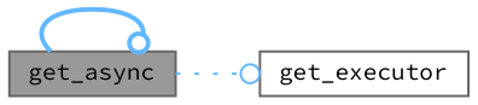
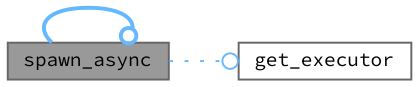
  digraph {
    rankdir=LR
    fontname="Source Code Pro"
    node [fontname="Source Code Pro" fontsize=10 shape=box style=filled]
    edge [color=steelblue1 fontname="Source Code Pro" fontsize=10 labelfontname=Helvetica labelfontsize=10 arrowhead=odot]
-   n1 [color=gray40 fillcolor=grey60 fontcolor=black height=0.2 label=get_async width=0.4]
+   n1 [color=gray40 fillcolor=grey60 fontcolor=black height=0.2 label=spawn_async width=0.4]
    n2 [color=grey40 fillcolor=white height=0.2 label=get_executor width=0.4]
    n1 -> n1 [style=bold]
    n1 -> n2 [style=dotted]
  }
